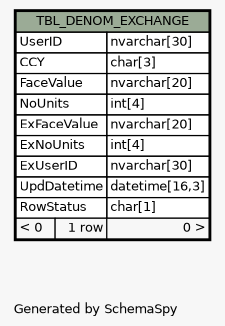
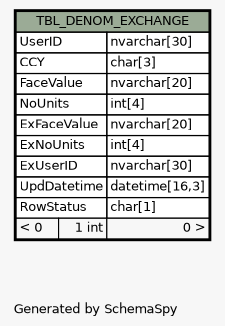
  digraph {
    bgcolor="#f7f7f7"
    fontname=Helvetica
    fontsize=11
    label="\nGenerated by SchemaSpy"
    labeljust=l
    nodesep=0.18
    rankdir=TB
    ranksep=0.46
-   n1 [fontname=Helvetica fontsize=11 label=<     <TABLE BORDER="2" CELLBORDER="1" CELLSPACING="0" BGCOLOR="#ffffff">       <TR><TD COLSPAN="3" BGCOLOR="#9bab96" ALIGN="CENTER">TBL_DENOM_EXCHANGE</TD></TR>       <TR><TD PORT="UserID" COLSPAN="2" ALIGN="LEFT">UserID</TD><TD PORT="UserID.type" ALIGN="LEFT">nvarchar[30]</TD></TR>       <TR><TD PORT="CCY" COLSPAN="2" ALIGN="LEFT">CCY</TD><TD PORT="CCY.type" ALIGN="LEFT">char[3]</TD></TR>       <TR><TD PORT="FaceValue" COLSPAN="2" ALIGN="LEFT">FaceValue</TD><TD PORT="FaceValue.type" ALIGN="LEFT">nvarchar[20]</TD></TR>       <TR><TD PORT="NoUnits" COLSPAN="2" ALIGN="LEFT">NoUnits</TD><TD PORT="NoUnits.type" ALIGN="LEFT">int[4]</TD></TR>       <TR><TD PORT="ExFaceValue" COLSPAN="2" ALIGN="LEFT">ExFaceValue</TD><TD PORT="ExFaceValue.type" ALIGN="LEFT">nvarchar[20]</TD></TR>       <TR><TD PORT="ExNoUnits" COLSPAN="2" ALIGN="LEFT">ExNoUnits</TD><TD PORT="ExNoUnits.type" ALIGN="LEFT">int[4]</TD></TR>       <TR><TD PORT="ExUserID" COLSPAN="2" ALIGN="LEFT">ExUserID</TD><TD PORT="ExUserID.type" ALIGN="LEFT">nvarchar[30]</TD></TR>       <TR><TD PORT="UpdDatetime" COLSPAN="2" ALIGN="LEFT">UpdDatetime</TD><TD PORT="UpdDatetime.type" ALIGN="LEFT">datetime[16,3]</TD></TR>       <TR><TD PORT="RowStatus" COLSPAN="2" ALIGN="LEFT">RowStatus</TD><TD PORT="RowStatus.type" ALIGN="LEFT">char[1]</TD></TR>       <TR><TD ALIGN="LEFT" BGCOLOR="#f7f7f7">&lt; 0</TD><TD ALIGN="RIGHT" BGCOLOR="#f7f7f7">1 row</TD><TD ALIGN="RIGHT" BGCOLOR="#f7f7f7">0 &gt;</TD></TR>     </TABLE>> shape=plaintext]
+   n1 [fontname=Helvetica fontsize=11 label=<     <TABLE BORDER="2" CELLBORDER="1" CELLSPACING="0" BGCOLOR="#ffffff">       <TR><TD COLSPAN="3" BGCOLOR="#9bab96" ALIGN="CENTER">TBL_DENOM_EXCHANGE</TD></TR>       <TR><TD PORT="UserID" COLSPAN="2" ALIGN="LEFT">UserID</TD><TD PORT="UserID.type" ALIGN="LEFT">nvarchar[30]</TD></TR>       <TR><TD PORT="CCY" COLSPAN="2" ALIGN="LEFT">CCY</TD><TD PORT="CCY.type" ALIGN="LEFT">char[3]</TD></TR>       <TR><TD PORT="FaceValue" COLSPAN="2" ALIGN="LEFT">FaceValue</TD><TD PORT="FaceValue.type" ALIGN="LEFT">nvarchar[20]</TD></TR>       <TR><TD PORT="NoUnits" COLSPAN="2" ALIGN="LEFT">NoUnits</TD><TD PORT="NoUnits.type" ALIGN="LEFT">int[4]</TD></TR>       <TR><TD PORT="ExFaceValue" COLSPAN="2" ALIGN="LEFT">ExFaceValue</TD><TD PORT="ExFaceValue.type" ALIGN="LEFT">nvarchar[20]</TD></TR>       <TR><TD PORT="ExNoUnits" COLSPAN="2" ALIGN="LEFT">ExNoUnits</TD><TD PORT="ExNoUnits.type" ALIGN="LEFT">int[4]</TD></TR>       <TR><TD PORT="ExUserID" COLSPAN="2" ALIGN="LEFT">ExUserID</TD><TD PORT="ExUserID.type" ALIGN="LEFT">nvarchar[30]</TD></TR>       <TR><TD PORT="UpdDatetime" COLSPAN="2" ALIGN="LEFT">UpdDatetime</TD><TD PORT="UpdDatetime.type" ALIGN="LEFT">datetime[16,3]</TD></TR>       <TR><TD PORT="RowStatus" COLSPAN="2" ALIGN="LEFT">RowStatus</TD><TD PORT="RowStatus.type" ALIGN="LEFT">char[1]</TD></TR>       <TR><TD ALIGN="LEFT" BGCOLOR="#f7f7f7">&lt; 0</TD><TD ALIGN="RIGHT" BGCOLOR="#f7f7f7">1 int</TD><TD ALIGN="RIGHT" BGCOLOR="#f7f7f7">0 &gt;</TD></TR>     </TABLE>> shape=plaintext]
  }
